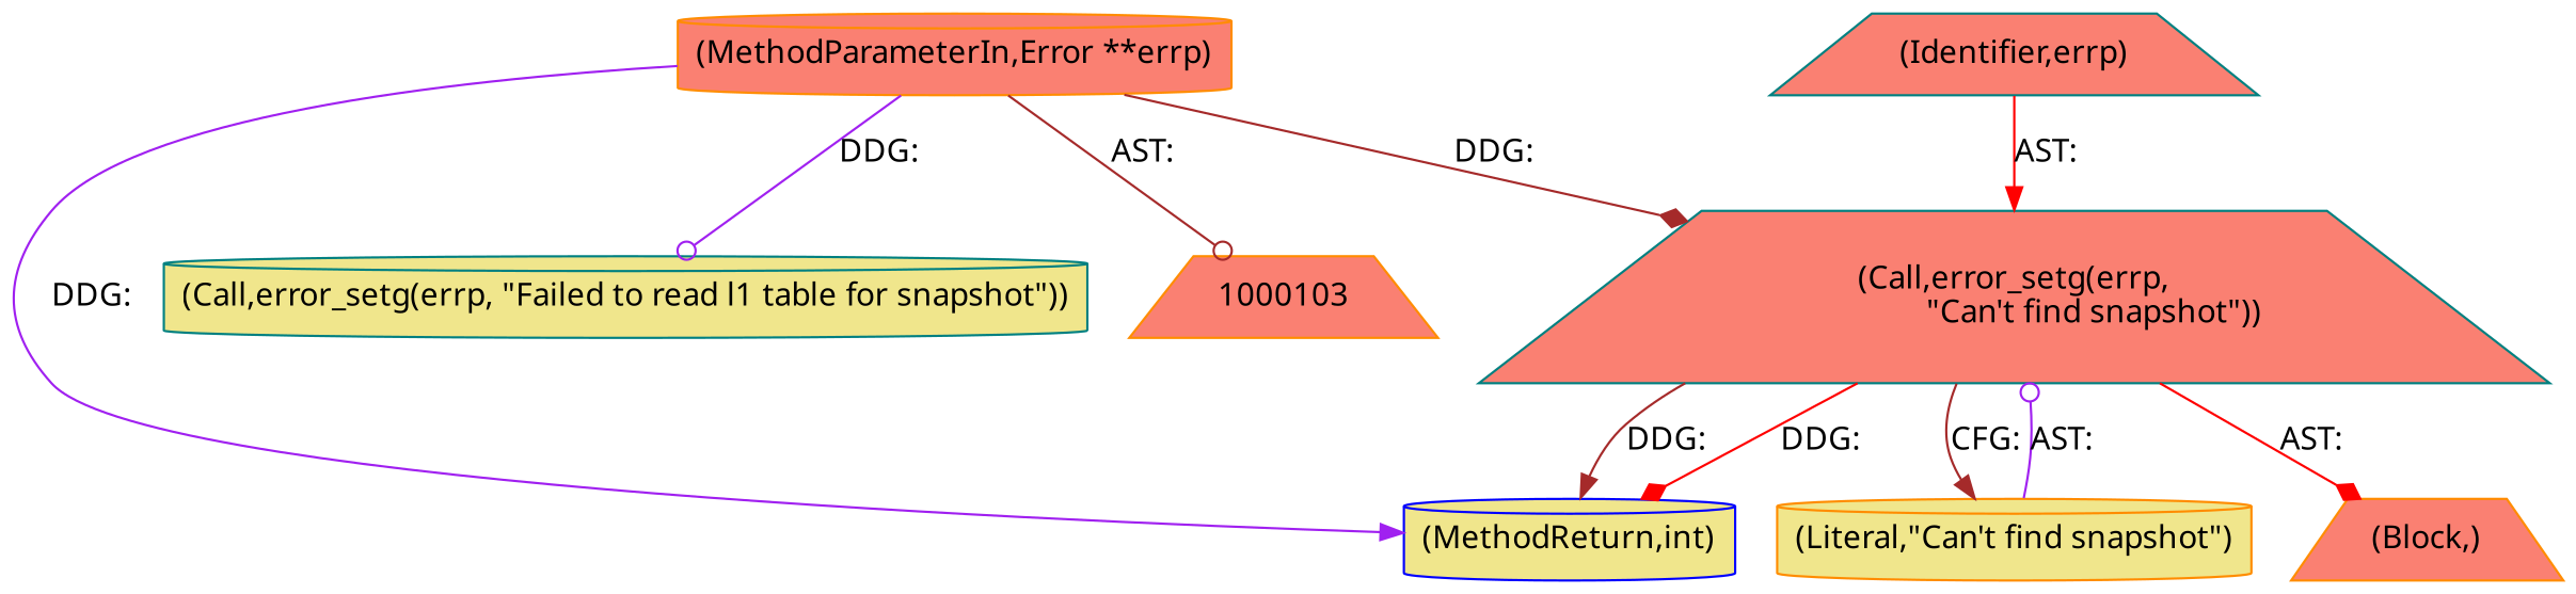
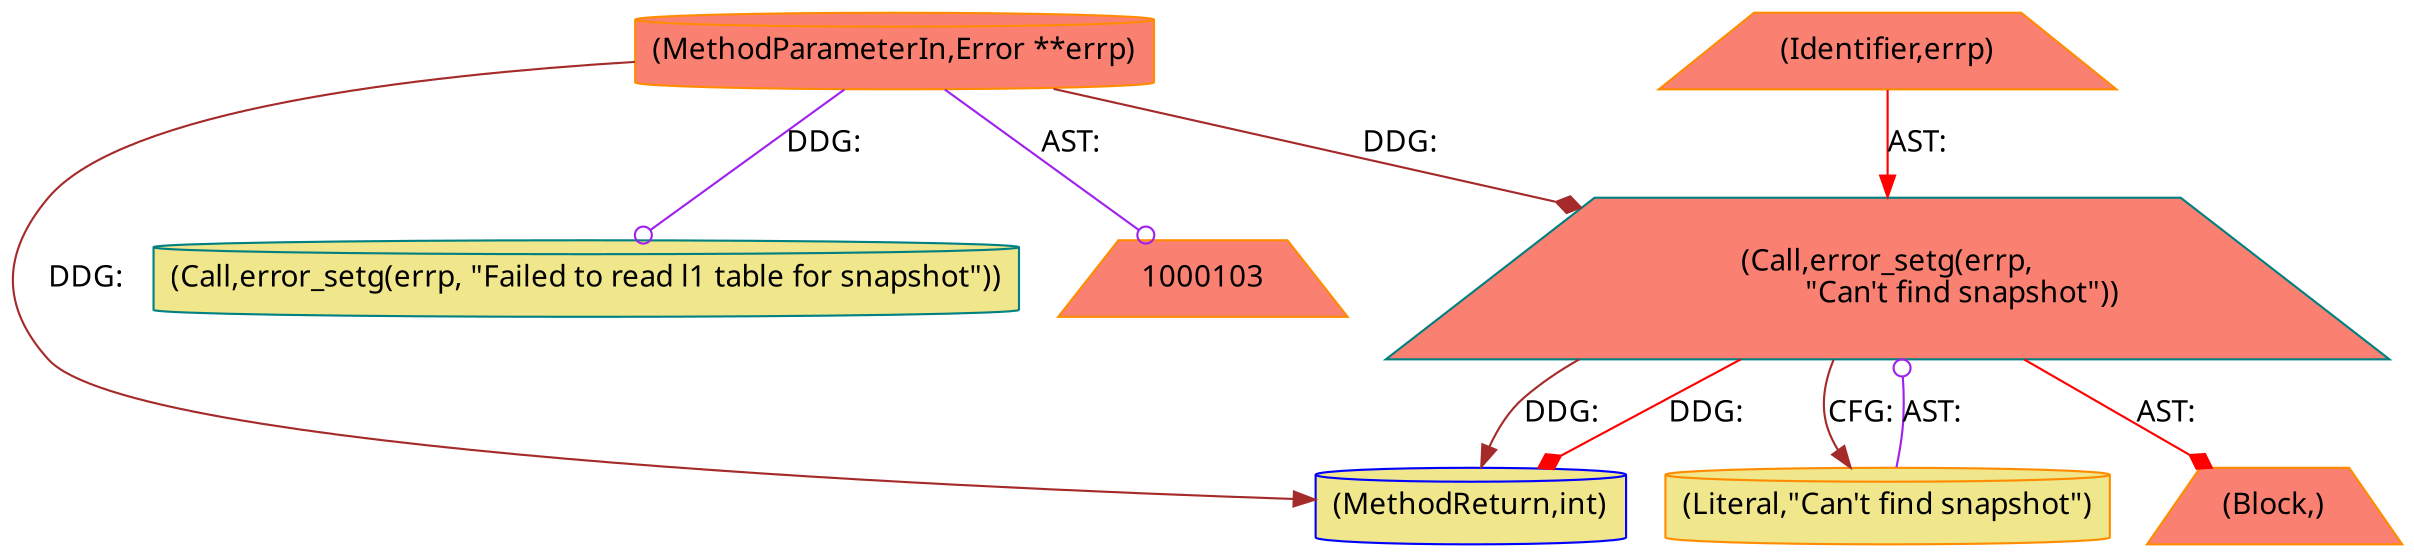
  digraph {
    fontname="Noto Sans"
    node [color=darkorange fillcolor=salmon fontname="Noto Sans" shape=trapezium style=filled]
    edge [arrowhead=normal color=brown fontname="Noto Sans"]
    n1 [color=teal label="(Call,error_setg(errp,\n                   \"Can't find snapshot\"))"]
    n2 [color=blue fillcolor=khaki label="(MethodReturn,int)" shape=cylinder]
    n3 [fillcolor=khaki label="(Literal,\"Can't find snapshot\")" shape=cylinder]
    n4 [label="(Block,)"]
    n5 [label="(MethodParameterIn,Error **errp)" shape=cylinder]
    n6 [color=teal fillcolor=khaki label="(Call,error_setg(errp, \"Failed to read l1 table for snapshot\"))" shape=cylinder]
    1000103
-   n8 [color=teal label="(Identifier,errp)"]
+   n8 [label="(Identifier,errp)"]
    n1 -> n2 [arrowhead=diamond color=red label="DDG: "]
    n1 -> n2 [label="DDG: "]
    n1 -> n3 [label="CFG: "]
    n1 -> n4 [arrowhead=diamond color=red label="AST: "]
    n3 -> n1 [arrowhead=odot color=purple label="AST: "]
    n5 -> n1 [arrowhead=diamond label="DDG: "]
-   n5 -> n2 [color=purple label="DDG: "]
+   n5 -> n2 [label="DDG: "]
    n5 -> n6 [arrowhead=odot color=purple label="DDG: "]
-   n5 -> 1000103 [arrowhead=odot label="AST: "]
+   n5 -> 1000103 [arrowhead=odot color=purple label="AST: "]
    n8 -> n1 [color=red label="AST: "]
  }
